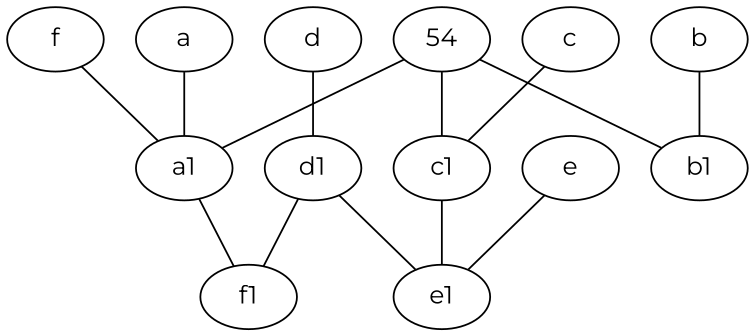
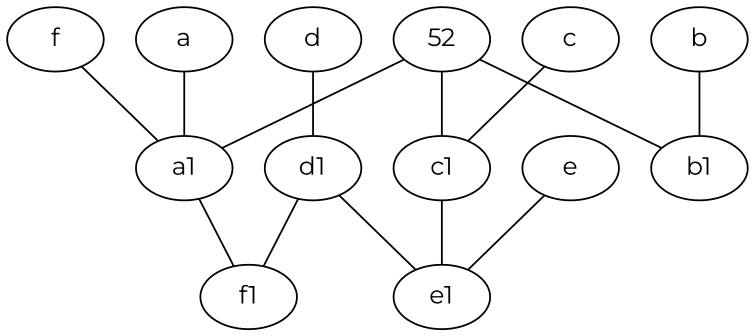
  graph {
    fontname=Montserrat
    node [fontname=Montserrat labelfontsize=50]
    edge [fontname=Montserrat]
    f
    a1
    b
    b1
    d
    d1
    f1
    e1
    e
-   52 [label=54]
+   52
    c1
    c
    a
    f -- a1
    a1 -- f1
    b -- b1
    d -- d1
    d1 -- f1
    d1 -- e1
    e -- e1
    52 -- a1
    52 -- b1
    52 -- c1
    c1 -- e1
    c -- c1
    a -- a1
  }
